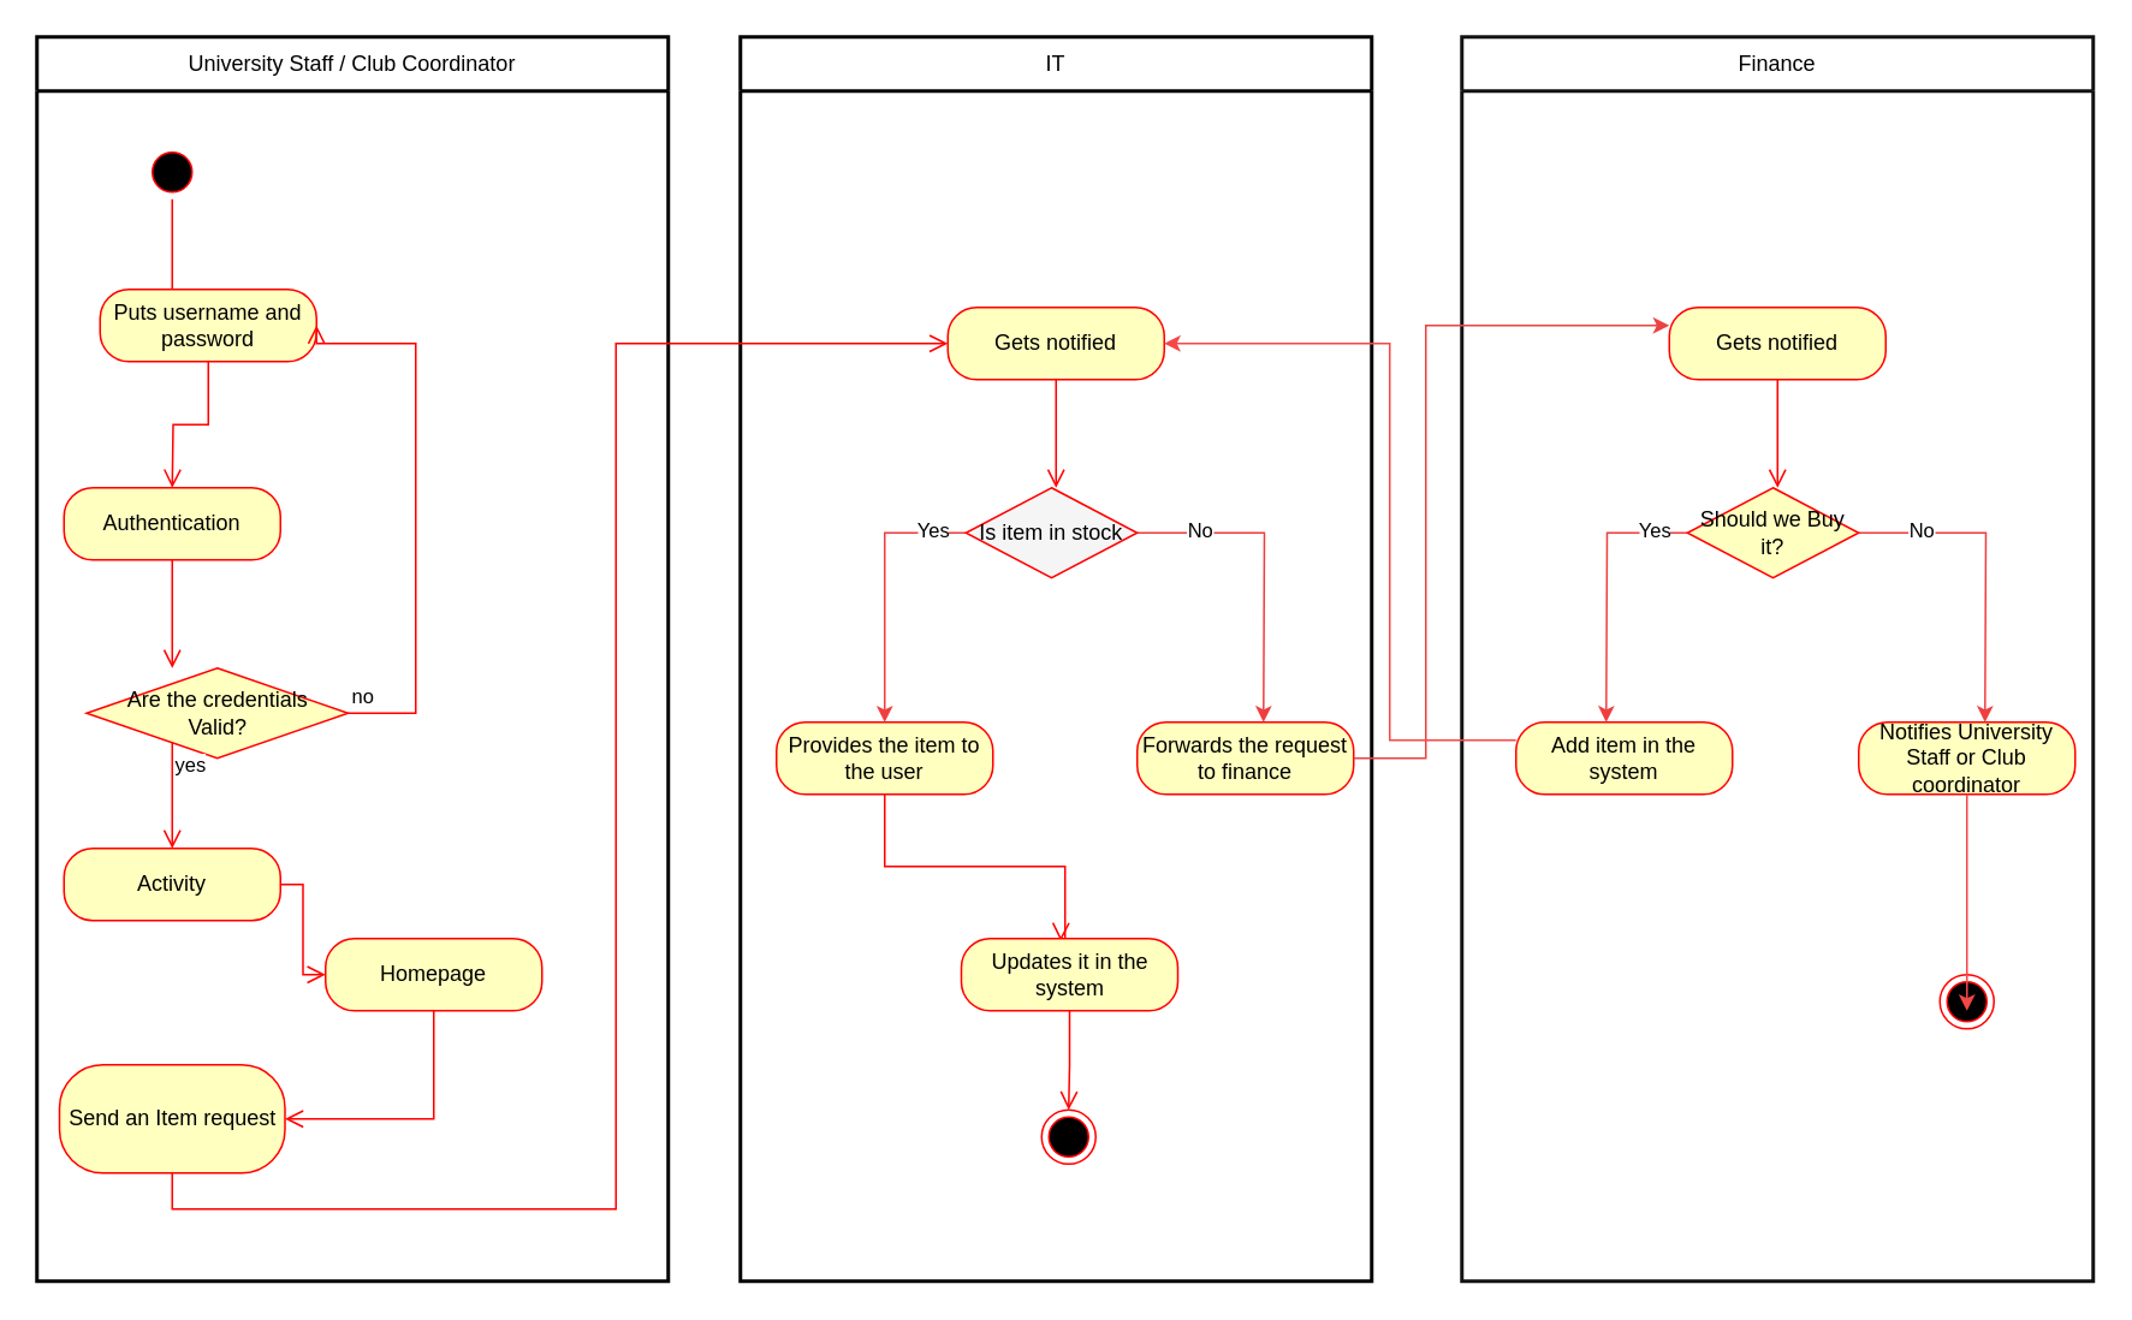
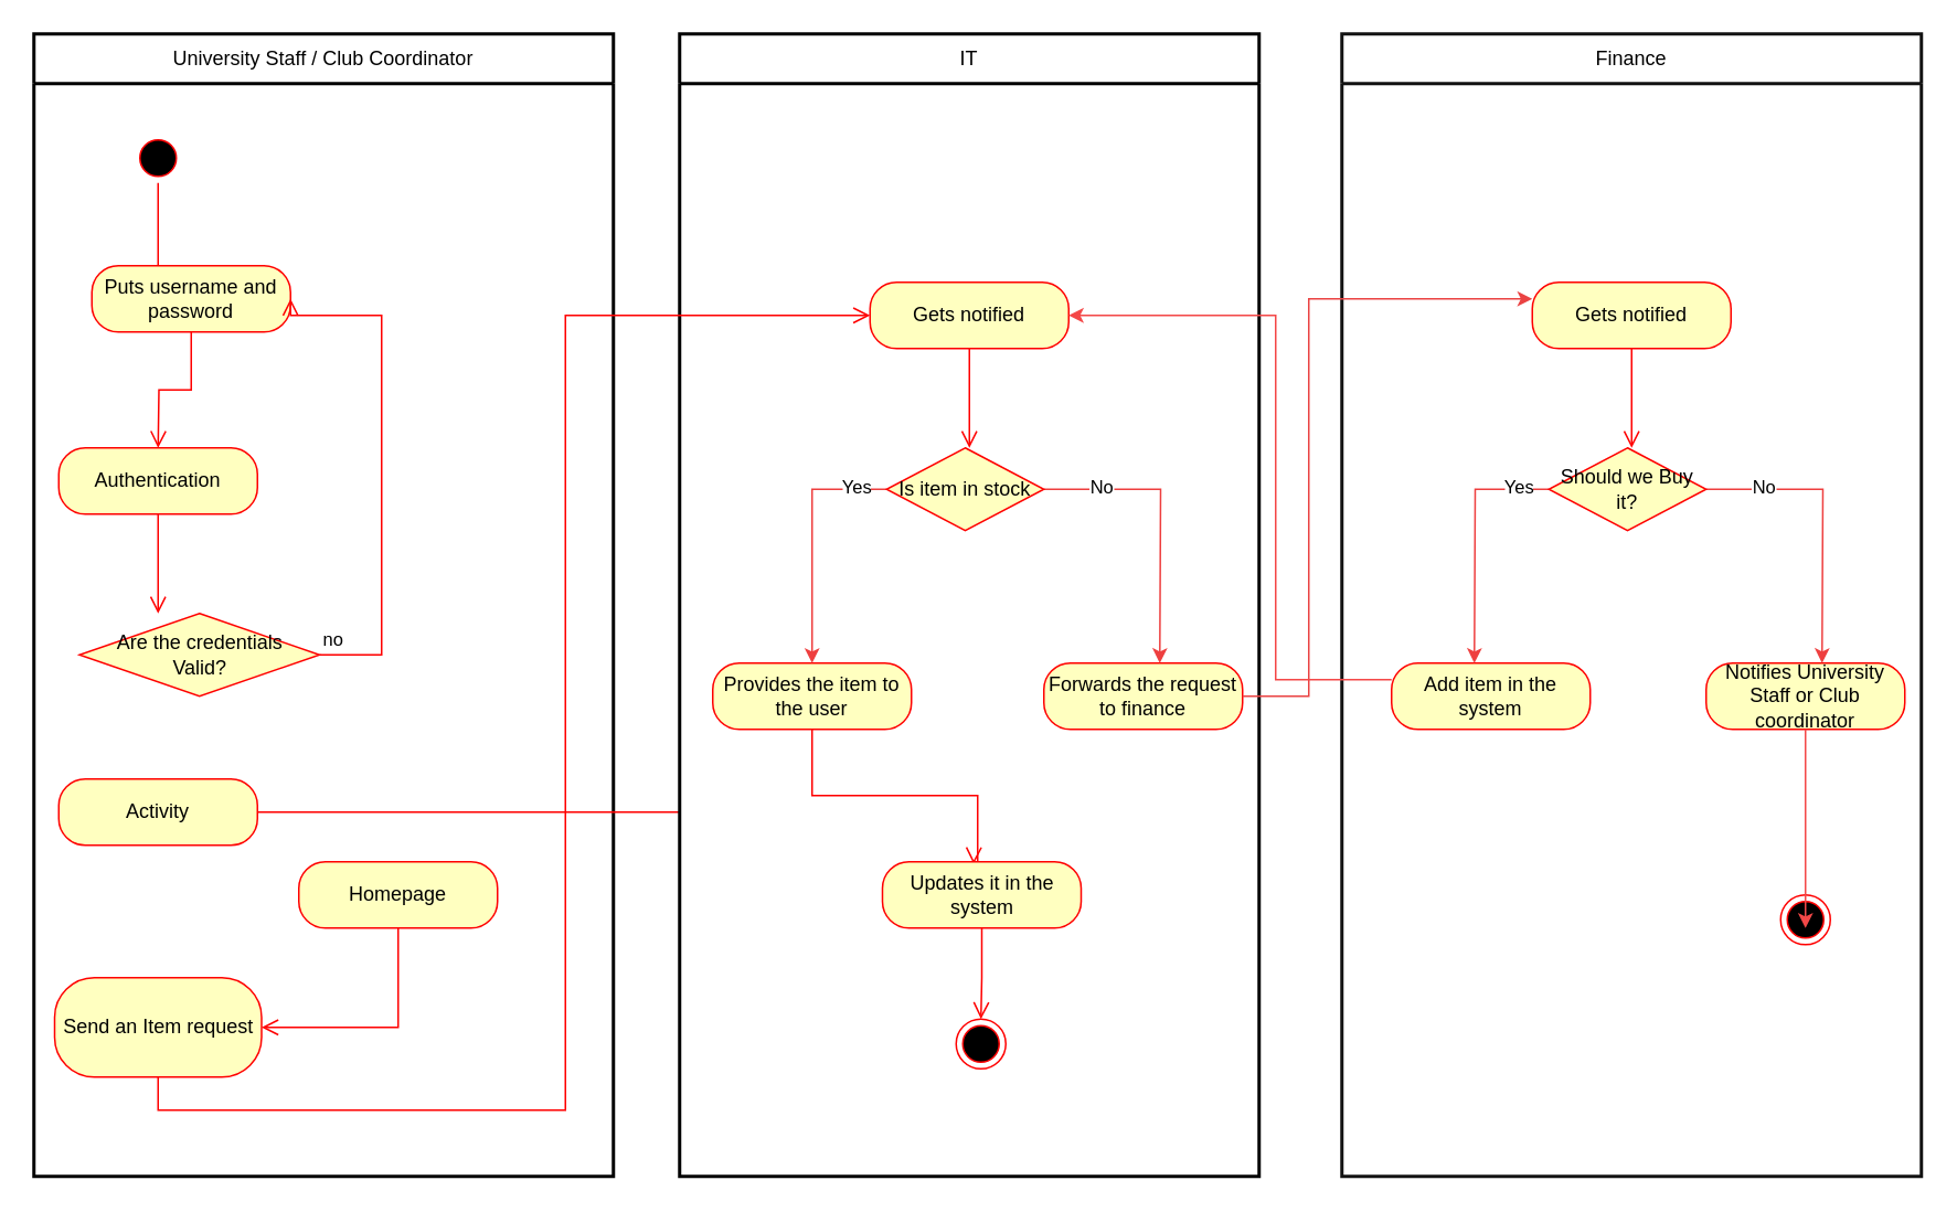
  <mxCell id="0" />
  <mxCell id="1" parent="0" />
  <mxCell id="2" value="University Staff / Club Coordinator" style="swimlane;html=1;startSize=30;fontStyle=0;collapsible=0;horizontal=1;swimlaneLine=1;strokeWidth=2;swimlaneFillColor=#ffffff;whiteSpace=wrap;" parent="1" vertex="1"><mxGeometry x="20" y="20" width="350" height="690" as="geometry" /></mxCell>
  <mxCell id="3" value="" style="ellipse;html=1;shape=startState;fillColor=#000000;strokeColor=#ff0000;" parent="2" vertex="1"><mxGeometry x="60" y="60" width="30" height="30" as="geometry" /></mxCell>
  <mxCell id="4" value="" style="edgeStyle=orthogonalEdgeStyle;html=1;verticalAlign=bottom;endArrow=open;endSize=8;strokeColor=#ff0000;rounded=0;" parent="2" source="3" edge="1"><mxGeometry relative="1" as="geometry"><mxPoint x="75" y="150" as="targetPoint" /></mxGeometry></mxCell>
  <mxCell id="5" value="Puts username and password" style="rounded=1;whiteSpace=wrap;html=1;arcSize=40;fontColor=#000000;fillColor=#ffffc0;strokeColor=#ff0000;" parent="2" vertex="1"><mxGeometry x="35" y="140" width="120" height="40" as="geometry" /></mxCell>
  <mxCell id="6" value="" style="edgeStyle=orthogonalEdgeStyle;html=1;verticalAlign=bottom;endArrow=open;endSize=8;strokeColor=#ff0000;rounded=0;" parent="2" source="5" edge="1"><mxGeometry relative="1" as="geometry"><mxPoint x="75" y="250" as="targetPoint" /></mxGeometry></mxCell>
  <mxCell id="7" value="Authentication" style="rounded=1;whiteSpace=wrap;html=1;arcSize=40;fontColor=#000000;fillColor=#ffffc0;strokeColor=#ff0000;" parent="2" vertex="1"><mxGeometry x="15" y="250" width="120" height="40" as="geometry" /></mxCell>
  <mxCell id="8" value="" style="edgeStyle=orthogonalEdgeStyle;html=1;verticalAlign=bottom;endArrow=open;endSize=8;strokeColor=#ff0000;rounded=0;" parent="2" source="7" edge="1"><mxGeometry relative="1" as="geometry"><mxPoint x="75" y="350" as="targetPoint" /></mxGeometry></mxCell>
  <mxCell id="9" value="Are the credentials&lt;br&gt;Valid?" style="rhombus;whiteSpace=wrap;html=1;fillColor=#ffffc0;strokeColor=#ff0000;" parent="2" vertex="1"><mxGeometry x="27.5" y="350" width="145" height="50" as="geometry" /></mxCell>
  <mxCell id="10" value="no" style="edgeStyle=orthogonalEdgeStyle;html=1;align=left;verticalAlign=bottom;endArrow=open;endSize=8;strokeColor=#ff0000;rounded=0;entryX=1;entryY=0.5;entryDx=0;entryDy=0;" parent="2" source="9" target="5" edge="1"><mxGeometry x="-1" relative="1" as="geometry"><mxPoint x="200" y="170" as="targetPoint" /><Array as="points"><mxPoint x="210" y="375" /><mxPoint x="210" y="170" /></Array></mxGeometry></mxCell>
- <mxCell id="11" value="yes" style="edgeStyle=orthogonalEdgeStyle;html=1;align=left;verticalAlign=top;endArrow=open;endSize=8;strokeColor=#ff0000;rounded=0;entryX=0.5;entryY=0;entryDx=0;entryDy=0;" parent="2" source="9" target="12" edge="1"><mxGeometry x="-1" relative="1" as="geometry"><mxPoint x="80" y="450" as="targetPoint" /><Array as="points"><mxPoint x="75" y="440" /><mxPoint x="75" y="440" /></Array></mxGeometry></mxCell>
  <mxCell id="12" value="Activity" style="rounded=1;whiteSpace=wrap;html=1;arcSize=40;fontColor=#000000;fillColor=#ffffc0;strokeColor=#ff0000;" parent="2" vertex="1"><mxGeometry x="15" y="450" width="120" height="40" as="geometry" /></mxCell>
- <mxCell id="13" value="" style="edgeStyle=orthogonalEdgeStyle;html=1;verticalAlign=bottom;endArrow=open;endSize=8;strokeColor=#ff0000;rounded=0;entryX=0;entryY=0.5;entryDx=0;entryDy=0;" parent="2" source="12" target="14" edge="1"><mxGeometry relative="1" as="geometry"><mxPoint x="75" y="550" as="targetPoint" /></mxGeometry></mxCell>
+ <mxCell id="13" value="" style="edgeStyle=orthogonalEdgeStyle;html=1;verticalAlign=bottom;endArrow=open;endSize=8;strokeColor=#ff0000;rounded=0;" parent="2" source="12" target="20" edge="1"><mxGeometry relative="1" as="geometry"><mxPoint x="75" y="550" as="targetPoint" /></mxGeometry></mxCell>
  <mxCell id="14" value="Homepage" style="rounded=1;whiteSpace=wrap;html=1;arcSize=40;fontColor=#000000;fillColor=#ffffc0;strokeColor=#ff0000;" parent="2" vertex="1"><mxGeometry x="160" y="500" width="120" height="40" as="geometry" /></mxCell>
  <mxCell id="15" value="" style="edgeStyle=orthogonalEdgeStyle;html=1;verticalAlign=bottom;endArrow=open;endSize=8;strokeColor=#ff0000;rounded=0;entryX=1;entryY=0.5;entryDx=0;entryDy=0;" parent="2" source="14" target="16" edge="1"><mxGeometry relative="1" as="geometry"><mxPoint x="220" y="600" as="targetPoint" /><Array as="points"><mxPoint x="220" y="600" /></Array></mxGeometry></mxCell>
  <mxCell id="16" value="Send an Item request" style="rounded=1;whiteSpace=wrap;html=1;arcSize=40;fontColor=#000000;fillColor=#ffffc0;strokeColor=#ff0000;" parent="2" vertex="1"><mxGeometry x="12.5" y="570" width="125" height="60" as="geometry" /></mxCell>
  <mxCell id="17" value="IT" style="swimlane;html=1;startSize=30;fontStyle=0;collapsible=0;horizontal=1;swimlaneLine=1;strokeWidth=2;swimlaneFillColor=#ffffff;whiteSpace=wrap;" parent="1" vertex="1"><mxGeometry x="410" y="20" width="350" height="690" as="geometry" /></mxCell>
  <mxCell id="18" value="Gets notified" style="rounded=1;whiteSpace=wrap;html=1;arcSize=40;fontColor=#000000;fillColor=#ffffc0;strokeColor=#ff0000;" parent="17" vertex="1"><mxGeometry x="115" y="150" width="120" height="40" as="geometry" /></mxCell>
  <mxCell id="19" value="" style="edgeStyle=orthogonalEdgeStyle;html=1;verticalAlign=bottom;endArrow=open;endSize=8;strokeColor=#ff0000;rounded=0;" parent="17" source="18" edge="1"><mxGeometry relative="1" as="geometry"><mxPoint x="175" y="250" as="targetPoint" /></mxGeometry></mxCell>
  <mxCell id="20" value="Provides the item to the user" style="rounded=1;whiteSpace=wrap;html=1;arcSize=40;fontColor=#000000;fillColor=#ffffc0;strokeColor=#ff0000;" parent="17" vertex="1"><mxGeometry x="20" y="380" width="120" height="40" as="geometry" /></mxCell>
  <mxCell id="21" value="" style="edgeStyle=orthogonalEdgeStyle;html=1;verticalAlign=bottom;endArrow=open;endSize=8;strokeColor=#ff0000;rounded=0;entryX=0.459;entryY=0.035;entryDx=0;entryDy=0;entryPerimeter=0;" parent="17" source="20" target="23" edge="1"><mxGeometry relative="1" as="geometry"><mxPoint x="140" y="500" as="targetPoint" /><Array as="points"><mxPoint x="80" y="460" /><mxPoint x="180" y="460" /><mxPoint x="180" y="500" /><mxPoint x="178" y="500" /></Array></mxGeometry></mxCell>
  <mxCell id="22" value="Forwards the request to finance" style="rounded=1;whiteSpace=wrap;html=1;arcSize=40;fontColor=#000000;fillColor=#ffffc0;strokeColor=#ff0000;" parent="17" vertex="1"><mxGeometry x="220" y="380" width="120" height="40" as="geometry" /></mxCell>
  <mxCell id="23" value="Updates it in the system" style="rounded=1;whiteSpace=wrap;html=1;arcSize=40;fontColor=#000000;fillColor=#ffffc0;strokeColor=#ff0000;" parent="17" vertex="1"><mxGeometry x="122.5" y="500" width="120" height="40" as="geometry" /></mxCell>
  <mxCell id="24" value="" style="edgeStyle=orthogonalEdgeStyle;html=1;verticalAlign=bottom;endArrow=open;endSize=8;strokeColor=#ff0000;rounded=0;" parent="17" source="23" target="25" edge="1"><mxGeometry relative="1" as="geometry"><mxPoint x="182" y="610" as="targetPoint" /><Array as="points"><mxPoint x="182" y="570" /><mxPoint x="182" y="600" /></Array></mxGeometry></mxCell>
  <mxCell id="25" value="" style="ellipse;html=1;shape=endState;fillColor=#000000;strokeColor=#ff0000;" parent="17" vertex="1"><mxGeometry x="167" y="595" width="30" height="30" as="geometry" /></mxCell>
  <mxCell id="26" style="edgeStyle=orthogonalEdgeStyle;rounded=0;orthogonalLoop=1;jettySize=auto;html=1;exitX=1;exitY=0.5;exitDx=0;exitDy=0;strokeColor=light-dark(#ee3f3f, #ededed);" edge="1" parent="17" source="30"><mxGeometry relative="1" as="geometry"><mxPoint x="290" y="380" as="targetPoint" /></mxGeometry></mxCell>
  <mxCell id="27" value="No" style="edgeLabel;html=1;align=center;verticalAlign=middle;resizable=0;points=[];" vertex="1" connectable="0" parent="26"><mxGeometry x="-0.613" y="2" relative="1" as="geometry"><mxPoint as="offset" /></mxGeometry></mxCell>
  <mxCell id="28" style="edgeStyle=orthogonalEdgeStyle;rounded=0;orthogonalLoop=1;jettySize=auto;html=1;exitX=0;exitY=0.5;exitDx=0;exitDy=0;strokeColor=light-dark(#EE3F3F,#EDEDED);" edge="1" parent="17" source="30" target="20"><mxGeometry relative="1" as="geometry" /></mxCell>
  <mxCell id="29" value="Yes" style="edgeLabel;html=1;align=center;verticalAlign=middle;resizable=0;points=[];" vertex="1" connectable="0" parent="28"><mxGeometry x="-0.747" y="-2" relative="1" as="geometry"><mxPoint as="offset" /></mxGeometry></mxCell>
- <mxCell id="30" value="Is item in stock" style="rhombus;whiteSpace=wrap;html=1;fillColor=#f5f5f5;strokeColor=#ff0000;" vertex="1" parent="17"><mxGeometry x="125" y="250" width="95" height="50" as="geometry" /></mxCell>
+ <mxCell id="30" value="Is item in stock" style="rhombus;whiteSpace=wrap;html=1;fillColor=#ffffc0;strokeColor=#ff0000;" vertex="1" parent="17"><mxGeometry x="125" y="250" width="95" height="50" as="geometry" /></mxCell>
  <mxCell id="31" value="" style="edgeStyle=orthogonalEdgeStyle;html=1;verticalAlign=bottom;endArrow=open;endSize=8;strokeColor=#ff0000;rounded=0;entryX=0;entryY=0.5;entryDx=0;entryDy=0;" parent="1" source="16" target="18" edge="1"><mxGeometry relative="1" as="geometry"><mxPoint x="95" y="700" as="targetPoint" /><Array as="points"><mxPoint x="95" y="670" /><mxPoint x="341" y="670" /><mxPoint x="341" y="190" /></Array></mxGeometry></mxCell>
  <mxCell id="32" value="Finance" style="swimlane;html=1;startSize=30;fontStyle=0;collapsible=0;horizontal=1;swimlaneLine=1;strokeWidth=2;swimlaneFillColor=#ffffff;whiteSpace=wrap;strokeColor=light-dark(#121212, #ededed);" vertex="1" parent="1"><mxGeometry x="810" y="20" width="350" height="690" as="geometry" /></mxCell>
  <mxCell id="33" value="Gets notified" style="rounded=1;whiteSpace=wrap;html=1;arcSize=40;fontColor=#000000;fillColor=#ffffc0;strokeColor=#ff0000;" vertex="1" parent="32"><mxGeometry x="115" y="150" width="120" height="40" as="geometry" /></mxCell>
  <mxCell id="34" value="" style="edgeStyle=orthogonalEdgeStyle;html=1;verticalAlign=bottom;endArrow=open;endSize=8;strokeColor=#ff0000;rounded=0;" edge="1" parent="32" source="33"><mxGeometry relative="1" as="geometry"><mxPoint x="175" y="250" as="targetPoint" /></mxGeometry></mxCell>
  <mxCell id="35" value="Notifies University Staff or Club coordinator" style="rounded=1;whiteSpace=wrap;html=1;arcSize=40;fontColor=#000000;fillColor=#ffffc0;strokeColor=#ff0000;" vertex="1" parent="32"><mxGeometry x="220" y="380" width="120" height="40" as="geometry" /></mxCell>
  <mxCell id="36" value="Add item in the system" style="rounded=1;whiteSpace=wrap;html=1;arcSize=40;fontColor=#000000;fillColor=#ffffc0;strokeColor=#ff0000;" vertex="1" parent="32"><mxGeometry x="30" y="380" width="120" height="40" as="geometry" /></mxCell>
  <mxCell id="37" style="edgeStyle=orthogonalEdgeStyle;rounded=0;orthogonalLoop=1;jettySize=auto;html=1;exitX=1;exitY=0.5;exitDx=0;exitDy=0;strokeColor=light-dark(#ee3f3f, #ededed);" edge="1" parent="32" source="41"><mxGeometry relative="1" as="geometry"><mxPoint x="290" y="380" as="targetPoint" /></mxGeometry></mxCell>
  <mxCell id="38" value="No" style="edgeLabel;html=1;align=center;verticalAlign=middle;resizable=0;points=[];" vertex="1" connectable="0" parent="37"><mxGeometry x="-0.613" y="2" relative="1" as="geometry"><mxPoint as="offset" /></mxGeometry></mxCell>
  <mxCell id="39" style="edgeStyle=orthogonalEdgeStyle;rounded=0;orthogonalLoop=1;jettySize=auto;html=1;exitX=0;exitY=0.5;exitDx=0;exitDy=0;strokeColor=light-dark(#EE3F3F,#EDEDED);" edge="1" parent="32" source="41"><mxGeometry relative="1" as="geometry"><mxPoint x="80" y="380" as="targetPoint" /></mxGeometry></mxCell>
  <mxCell id="40" value="Yes" style="edgeLabel;html=1;align=center;verticalAlign=middle;resizable=0;points=[];" vertex="1" connectable="0" parent="39"><mxGeometry x="-0.747" y="-2" relative="1" as="geometry"><mxPoint as="offset" /></mxGeometry></mxCell>
  <mxCell id="41" value="Should we Buy it?" style="rhombus;whiteSpace=wrap;html=1;fillColor=#ffffc0;strokeColor=#ff0000;" vertex="1" parent="32"><mxGeometry x="125" y="250" width="95" height="50" as="geometry" /></mxCell>
  <mxCell id="42" value="" style="ellipse;html=1;shape=endState;fillColor=#000000;strokeColor=#ff0000;" vertex="1" parent="32"><mxGeometry x="265" y="520" width="30" height="30" as="geometry" /></mxCell>
  <mxCell id="43" style="edgeStyle=orthogonalEdgeStyle;rounded=0;orthogonalLoop=1;jettySize=auto;html=1;exitX=0.5;exitY=1;exitDx=0;exitDy=0;strokeColor=light-dark(#f44848, #ededed);" edge="1" parent="32" source="35"><mxGeometry relative="1" as="geometry"><mxPoint x="280" y="540" as="targetPoint" /></mxGeometry></mxCell>
  <mxCell id="44" style="edgeStyle=orthogonalEdgeStyle;rounded=0;orthogonalLoop=1;jettySize=auto;html=1;exitX=1;exitY=0.5;exitDx=0;exitDy=0;entryX=0;entryY=0.25;entryDx=0;entryDy=0;strokeColor=light-dark(#ea4343, #ededed);" edge="1" parent="1" source="22" target="33"><mxGeometry relative="1" as="geometry"><Array as="points"><mxPoint x="790" y="420" /><mxPoint x="790" y="180" /></Array></mxGeometry></mxCell>
  <mxCell id="45" style="edgeStyle=orthogonalEdgeStyle;rounded=0;orthogonalLoop=1;jettySize=auto;html=1;entryX=1;entryY=0.5;entryDx=0;entryDy=0;strokeColor=light-dark(#f44848, #ededed);" edge="1" parent="1" source="36" target="18"><mxGeometry relative="1" as="geometry"><Array as="points"><mxPoint x="770" y="410" /><mxPoint x="770" y="190" /></Array></mxGeometry></mxCell>
